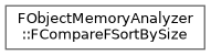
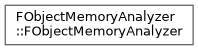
  digraph {
    rankdir=TB
-   n1 [color=grey40 fillcolor=white fontname=Helvetica fontsize=10 height=0.2 label="FObjectMemoryAnalyzer\l::FCompareFSortBySize" shape=box style=filled width=0.4]
+   n1 [color=grey40 fillcolor=white fontname=Helvetica fontsize=10 height=0.2 label="FObjectMemoryAnalyzer\l::FObjectMemoryAnalyzer" shape=box style=filled width=0.4]
  }
